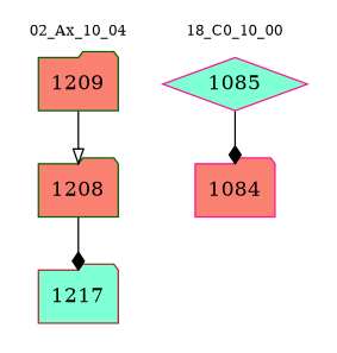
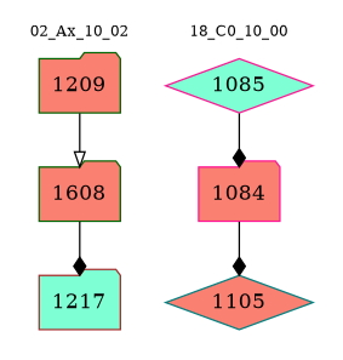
  digraph {
    node [color=darkgreen fillcolor=salmon shape=folder style=filled]
    edge [arrowhead=diamond color=black]
    n1 [label=1209]
-   n2 [label=1208]
+   n2 [label=1608]
    n3 [color=brown fillcolor=aquamarine label=1217]
    n4 [color=deeppink fillcolor=aquamarine label=1085 shape=diamond]
    n5 [color=deeppink label=1084]
+   n6 [color=teal label=1105 shape=diamond]
    subgraph cluster_1 {
      color=white
      fontsize=10
-     label="02_Ax_10_04"
+     label="02_Ax_10_02"
      n1
      n2
      n3
    }
    subgraph cluster_2 {
      color=white
      fontsize=10
      label="18_C0_10_00"
      n4
      n5
+     n6
    }
    n1 -> n2 [arrowhead=onormal]
    n2 -> n3
    n4 -> n5
+   n5 -> n6
  }
